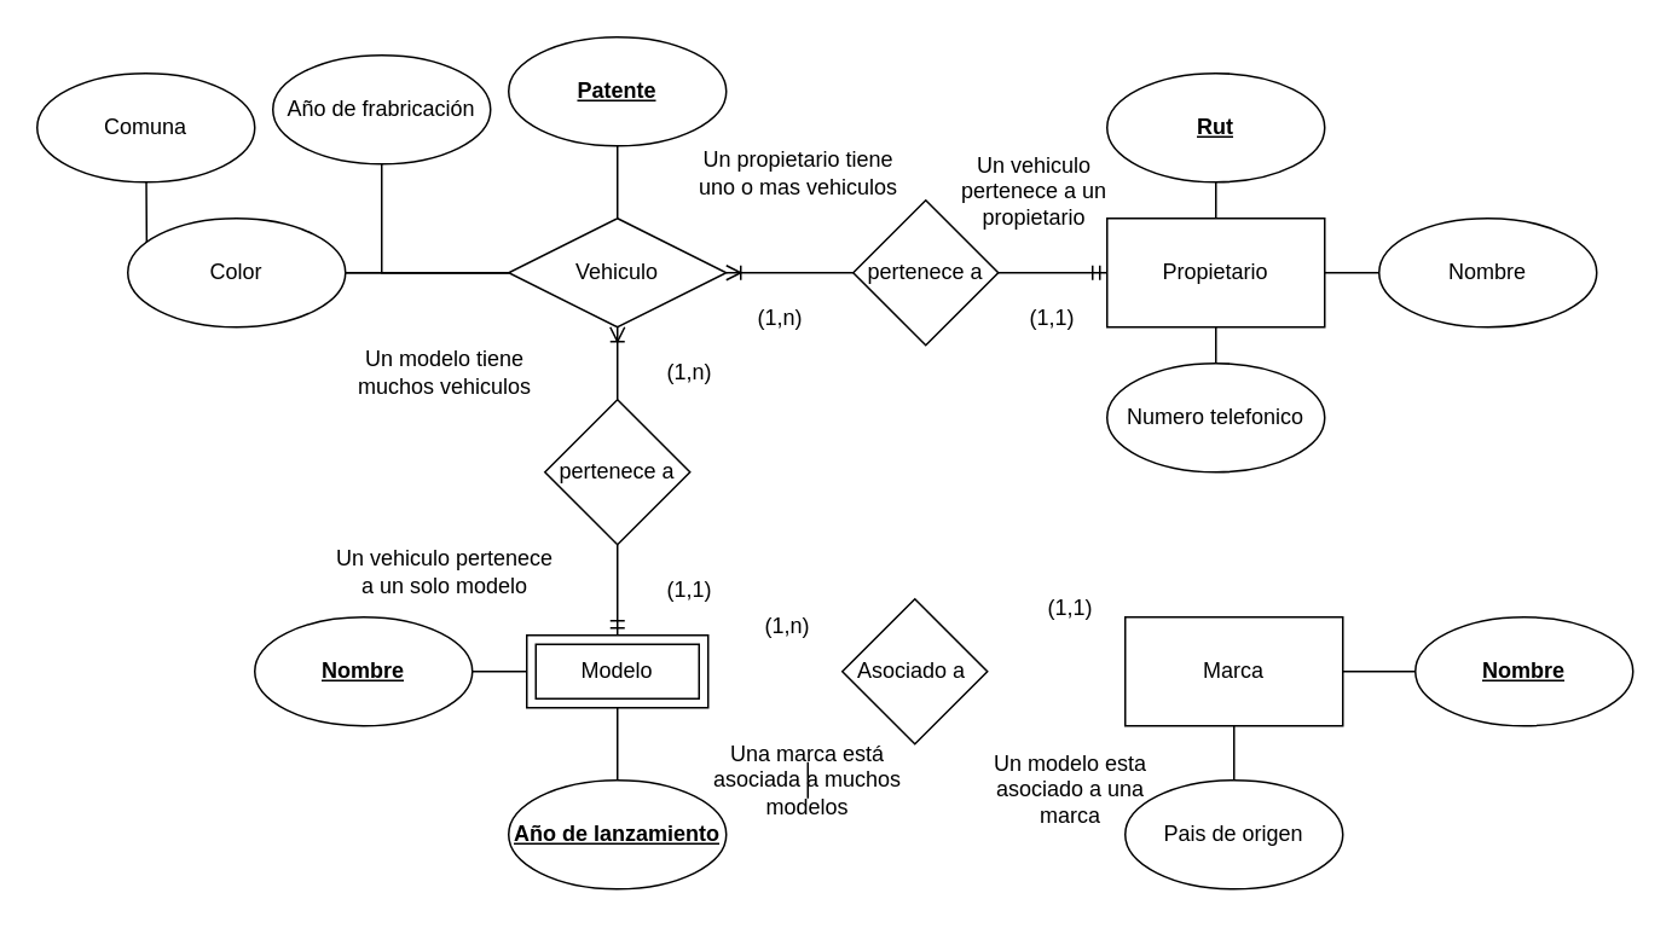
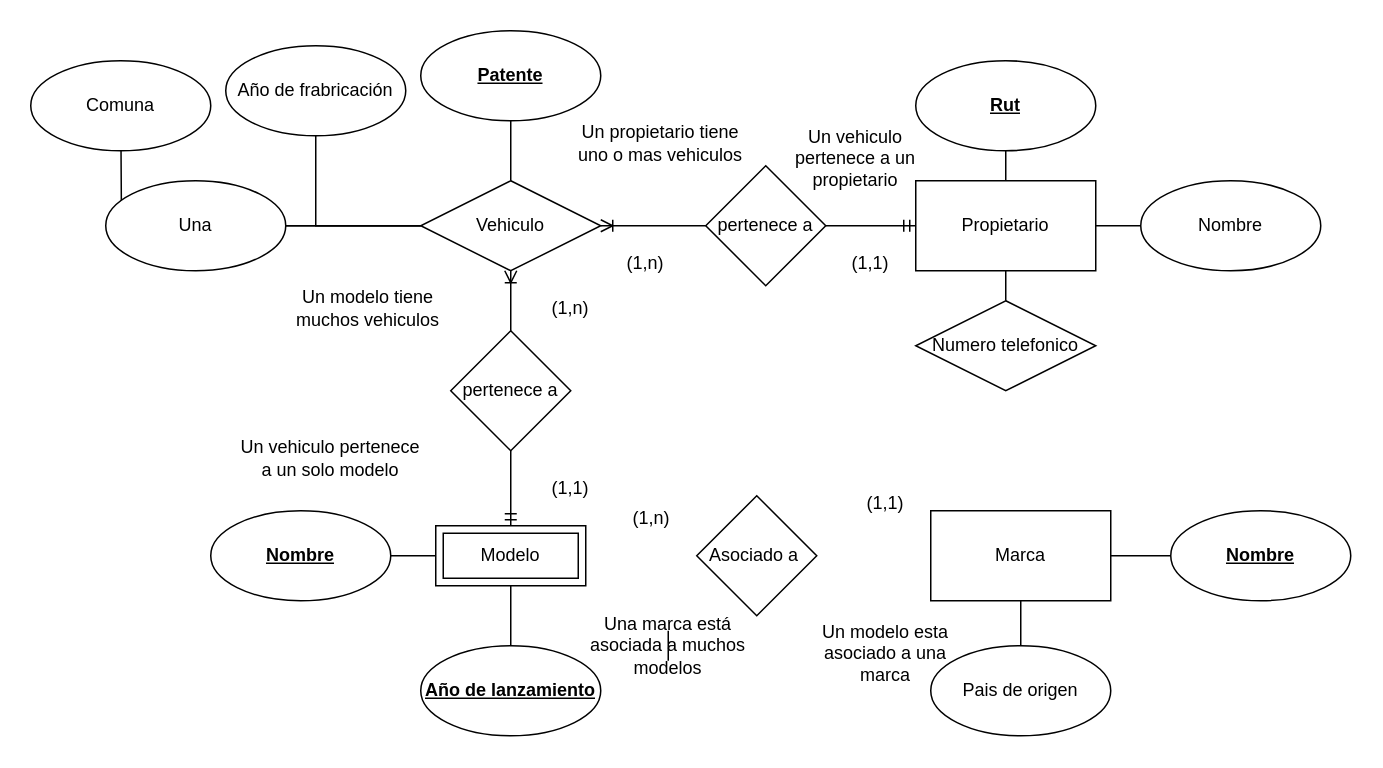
  <mxCell id="0" />
  <mxCell id="1" parent="0" />
  <mxCell id="2" value="" style="edgeStyle=orthogonalEdgeStyle;rounded=0;orthogonalLoop=1;jettySize=auto;html=1;endArrow=none;endFill=0;startArrow=ERoneToMany;startFill=0;" parent="1" source="8" target="17" edge="1"><mxGeometry relative="1" as="geometry" /></mxCell>
  <mxCell id="3" style="edgeStyle=orthogonalEdgeStyle;rounded=0;orthogonalLoop=1;jettySize=auto;html=1;entryX=0.5;entryY=0;entryDx=0;entryDy=0;startArrow=ERoneToMany;startFill=0;endArrow=none;endFill=0;" parent="1" source="8" target="23" edge="1"><mxGeometry relative="1" as="geometry" /></mxCell>
  <mxCell id="4" value="" style="edgeStyle=orthogonalEdgeStyle;rounded=0;orthogonalLoop=1;jettySize=auto;html=1;startArrow=none;startFill=0;endArrow=none;endFill=0;" parent="1" source="8" target="37" edge="1"><mxGeometry relative="1" as="geometry" /></mxCell>
  <mxCell id="5" value="" style="edgeStyle=orthogonalEdgeStyle;rounded=0;orthogonalLoop=1;jettySize=auto;html=1;startArrow=none;startFill=0;endArrow=none;endFill=0;" parent="1" source="8" target="38" edge="1"><mxGeometry relative="1" as="geometry" /></mxCell>
  <mxCell id="6" value="" style="edgeStyle=orthogonalEdgeStyle;rounded=0;orthogonalLoop=1;jettySize=auto;html=1;startArrow=none;startFill=0;endArrow=none;endFill=0;" parent="1" source="8" target="39" edge="1"><mxGeometry relative="1" as="geometry" /></mxCell>
  <mxCell id="7" style="edgeStyle=orthogonalEdgeStyle;rounded=0;orthogonalLoop=1;jettySize=auto;html=1;startArrow=none;startFill=0;endArrow=none;endFill=0;" parent="1" source="8" edge="1"><mxGeometry relative="1" as="geometry"><mxPoint x="80" y="70" as="targetPoint" /></mxGeometry></mxCell>
  <mxCell id="8" value="Vehiculo" style="rhombus;whiteSpace=wrap;html=1;" parent="1" vertex="1"><mxGeometry x="280" y="120" width="120" height="60" as="geometry" /></mxCell>
  <mxCell id="9" value="" style="edgeStyle=orthogonalEdgeStyle;rounded=0;orthogonalLoop=1;jettySize=auto;html=1;startArrow=none;startFill=0;endArrow=none;endFill=0;" parent="1" source="12" target="34" edge="1"><mxGeometry relative="1" as="geometry" /></mxCell>
  <mxCell id="10" value="" style="edgeStyle=orthogonalEdgeStyle;rounded=0;orthogonalLoop=1;jettySize=auto;html=1;startArrow=none;startFill=0;endArrow=none;endFill=0;" parent="1" source="12" target="35" edge="1"><mxGeometry relative="1" as="geometry" /></mxCell>
  <mxCell id="11" value="" style="edgeStyle=orthogonalEdgeStyle;rounded=0;orthogonalLoop=1;jettySize=auto;html=1;startArrow=none;startFill=0;endArrow=none;endFill=0;" parent="1" source="12" target="36" edge="1"><mxGeometry relative="1" as="geometry" /></mxCell>
  <mxCell id="12" value="Propietario" style="rounded=0;whiteSpace=wrap;html=1;" parent="1" vertex="1"><mxGeometry x="610" y="120" width="120" height="60" as="geometry" /></mxCell>
  <mxCell id="13" style="edgeStyle=orthogonalEdgeStyle;rounded=0;orthogonalLoop=1;jettySize=auto;html=1;entryX=0;entryY=0.5;entryDx=0;entryDy=0;startArrow=none;startFill=0;endArrow=none;endFill=0;" parent="1" source="15" target="45" edge="1"><mxGeometry relative="1" as="geometry" /></mxCell>
  <mxCell id="14" value="" style="edgeStyle=orthogonalEdgeStyle;rounded=0;orthogonalLoop=1;jettySize=auto;html=1;startArrow=none;startFill=0;endArrow=none;endFill=0;" parent="1" source="15" target="46" edge="1"><mxGeometry relative="1" as="geometry" /></mxCell>
  <mxCell id="15" value="Marca" style="rounded=0;whiteSpace=wrap;html=1;" parent="1" vertex="1"><mxGeometry x="620" y="340" width="120" height="60" as="geometry" /></mxCell>
  <mxCell id="16" style="edgeStyle=orthogonalEdgeStyle;rounded=0;orthogonalLoop=1;jettySize=auto;html=1;entryX=0;entryY=0.5;entryDx=0;entryDy=0;endArrow=ERmandOne;endFill=0;" parent="1" source="17" target="12" edge="1"><mxGeometry relative="1" as="geometry" /></mxCell>
  <mxCell id="17" value="pertenece a" style="rhombus;whiteSpace=wrap;html=1;rounded=0;" parent="1" vertex="1"><mxGeometry x="470" y="110" width="80" height="80" as="geometry" /></mxCell>
  <mxCell id="18" value="Un propietario tiene uno o mas vehiculos" style="text;html=1;strokeColor=none;fillColor=none;align=center;verticalAlign=middle;whiteSpace=wrap;rounded=0;" parent="1" vertex="1"><mxGeometry x="380" y="80" width="120" height="30" as="geometry" /></mxCell>
  <mxCell id="19" value="Un vehiculo pertenece a un propietario" style="text;html=1;strokeColor=none;fillColor=none;align=center;verticalAlign=middle;whiteSpace=wrap;rounded=0;" parent="1" vertex="1"><mxGeometry x="510" y="90" width="120" height="30" as="geometry" /></mxCell>
  <mxCell id="20" value="(1,n)" style="text;html=1;strokeColor=none;fillColor=none;align=center;verticalAlign=middle;whiteSpace=wrap;rounded=0;" parent="1" vertex="1"><mxGeometry x="400" y="160" width="60" height="30" as="geometry" /></mxCell>
  <mxCell id="21" value="(1,1)" style="text;html=1;strokeColor=none;fillColor=none;align=center;verticalAlign=middle;whiteSpace=wrap;rounded=0;" parent="1" vertex="1"><mxGeometry x="550" y="160" width="60" height="30" as="geometry" /></mxCell>
  <mxCell id="22" style="edgeStyle=orthogonalEdgeStyle;rounded=0;orthogonalLoop=1;jettySize=auto;html=1;entryX=0.5;entryY=0;entryDx=0;entryDy=0;startArrow=none;startFill=0;endArrow=ERmandOne;endFill=0;" parent="1" source="23" target="42" edge="1"><mxGeometry relative="1" as="geometry"><mxPoint x="340" y="340" as="targetPoint" /></mxGeometry></mxCell>
  <mxCell id="23" value="pertenece a" style="rhombus;whiteSpace=wrap;html=1;rounded=0;" parent="1" vertex="1"><mxGeometry x="300" y="220" width="80" height="80" as="geometry" /></mxCell>
  <mxCell id="24" value="Un modelo tiene muchos vehiculos" style="text;html=1;strokeColor=none;fillColor=none;align=center;verticalAlign=middle;whiteSpace=wrap;rounded=0;" parent="1" vertex="1"><mxGeometry x="190" y="190" width="110" height="30" as="geometry" /></mxCell>
  <mxCell id="25" value="(1,n)" style="text;html=1;strokeColor=none;fillColor=none;align=center;verticalAlign=middle;whiteSpace=wrap;rounded=0;" parent="1" vertex="1"><mxGeometry x="350" y="190" width="60" height="30" as="geometry" /></mxCell>
  <mxCell id="26" value="(1,1)" style="text;html=1;strokeColor=none;fillColor=none;align=center;verticalAlign=middle;whiteSpace=wrap;rounded=0;" parent="1" vertex="1"><mxGeometry x="350" y="310" width="60" height="30" as="geometry" /></mxCell>
- <mxCell id="27" value="Un vehiculo pertenece a un solo modelo" style="text;html=1;strokeColor=none;fillColor=none;align=center;verticalAlign=middle;whiteSpace=wrap;rounded=0;" parent="1" vertex="1"><mxGeometry x="180" y="300" width="130" height="30" as="geometry" /></mxCell>
+ <mxCell id="27" value="Un vehiculo pertenece a un solo modelo" style="text;html=1;strokeColor=none;fillColor=none;align=center;verticalAlign=middle;whiteSpace=wrap;rounded=0;" parent="1" vertex="1"><mxGeometry x="155" y="290" width="130" height="30" as="geometry" /></mxCell>
  <mxCell id="28" value="Asociado a&amp;nbsp;" style="rhombus;whiteSpace=wrap;html=1;rounded=0;" parent="1" vertex="1"><mxGeometry x="464" y="330" width="80" height="80" as="geometry" /></mxCell>
  <mxCell id="29" value="(1,1)" style="text;html=1;strokeColor=none;fillColor=none;align=center;verticalAlign=middle;whiteSpace=wrap;rounded=0;" parent="1" vertex="1"><mxGeometry x="560" y="320" width="60" height="30" as="geometry" /></mxCell>
  <mxCell id="30" value="Un modelo esta asociado a una marca" style="text;html=1;strokeColor=none;fillColor=none;align=center;verticalAlign=middle;whiteSpace=wrap;rounded=0;" parent="1" vertex="1"><mxGeometry x="535" y="420" width="110" height="30" as="geometry" /></mxCell>
  <mxCell id="31" value="Una marca está asociada a muchos modelos" style="text;html=1;strokeColor=none;fillColor=none;align=center;verticalAlign=middle;whiteSpace=wrap;rounded=0;" parent="1" vertex="1"><mxGeometry x="390" y="420" width="110" height="20" as="geometry" /></mxCell>
  <mxCell id="32" value="(1,n)" style="text;html=1;strokeColor=none;fillColor=none;align=center;verticalAlign=middle;whiteSpace=wrap;rounded=0;" parent="1" vertex="1"><mxGeometry x="404" y="330" width="60" height="30" as="geometry" /></mxCell>
  <mxCell id="33" style="edgeStyle=orthogonalEdgeStyle;rounded=0;orthogonalLoop=1;jettySize=auto;html=1;exitX=0.5;exitY=1;exitDx=0;exitDy=0;entryX=0.5;entryY=0;entryDx=0;entryDy=0;startArrow=none;startFill=0;endArrow=none;endFill=0;" parent="1" source="31" target="31" edge="1"><mxGeometry relative="1" as="geometry" /></mxCell>
  <mxCell id="34" value="Nombre" style="ellipse;whiteSpace=wrap;html=1;rounded=0;" parent="1" vertex="1"><mxGeometry x="760" y="120" width="120" height="60" as="geometry" /></mxCell>
  <mxCell id="35" value="&lt;u&gt;&lt;b&gt;Rut&lt;/b&gt;&lt;/u&gt;" style="ellipse;whiteSpace=wrap;html=1;rounded=0;" parent="1" vertex="1"><mxGeometry x="610" y="40" width="120" height="60" as="geometry" /></mxCell>
- <mxCell id="36" value="Numero telefonico" style="ellipse;whiteSpace=wrap;html=1;rounded=0;" parent="1" vertex="1"><mxGeometry x="610" y="200" width="120" height="60" as="geometry" /></mxCell>
+ <mxCell id="36" value="Numero telefonico" style="rhombus;whiteSpace=wrap;html=1;" parent="1" vertex="1"><mxGeometry x="610" y="200" width="120" height="60" as="geometry" /></mxCell>
  <mxCell id="37" value="&lt;b&gt;&lt;u&gt;Patente&lt;/u&gt;&lt;/b&gt;" style="ellipse;whiteSpace=wrap;html=1;rounded=0;" parent="1" vertex="1"><mxGeometry x="280" y="20" width="120" height="60" as="geometry" /></mxCell>
- <mxCell id="38" value="Color" style="ellipse;whiteSpace=wrap;html=1;rounded=0;" parent="1" vertex="1"><mxGeometry x="70" y="120" width="120" height="60" as="geometry" /></mxCell>
+ <mxCell id="38" value="Una" style="ellipse;whiteSpace=wrap;html=1;rounded=0;" parent="1" vertex="1"><mxGeometry x="70" y="120" width="120" height="60" as="geometry" /></mxCell>
  <mxCell id="39" value="Año de frabricación" style="ellipse;whiteSpace=wrap;html=1;rounded=0;" parent="1" vertex="1"><mxGeometry x="150" y="30" width="120" height="60" as="geometry" /></mxCell>
  <mxCell id="40" value="" style="edgeStyle=orthogonalEdgeStyle;rounded=0;orthogonalLoop=1;jettySize=auto;html=1;startArrow=none;startFill=0;endArrow=none;endFill=0;" parent="1" source="42" target="43" edge="1"><mxGeometry relative="1" as="geometry" /></mxCell>
  <mxCell id="41" value="" style="edgeStyle=orthogonalEdgeStyle;rounded=0;orthogonalLoop=1;jettySize=auto;html=1;startArrow=none;startFill=0;endArrow=none;endFill=0;" parent="1" source="42" target="44" edge="1"><mxGeometry relative="1" as="geometry" /></mxCell>
  <mxCell id="42" value="Modelo" style="shape=ext;margin=3;double=1;whiteSpace=wrap;html=1;align=center;" parent="1" vertex="1"><mxGeometry x="290" y="350" width="100" height="40" as="geometry" /></mxCell>
  <mxCell id="43" value="&lt;b&gt;&lt;u&gt;Nombre&lt;/u&gt;&lt;/b&gt;" style="ellipse;whiteSpace=wrap;html=1;" parent="1" vertex="1"><mxGeometry x="140" y="340" width="120" height="60" as="geometry" /></mxCell>
  <mxCell id="44" value="&lt;b&gt;&lt;u&gt;Año de lanzamiento&lt;/u&gt;&lt;/b&gt;" style="ellipse;whiteSpace=wrap;html=1;" parent="1" vertex="1"><mxGeometry x="280" y="430" width="120" height="60" as="geometry" /></mxCell>
  <mxCell id="45" value="&lt;b&gt;&lt;u&gt;Nombre&lt;/u&gt;&lt;/b&gt;" style="ellipse;whiteSpace=wrap;html=1;" parent="1" vertex="1"><mxGeometry x="780" y="340" width="120" height="60" as="geometry" /></mxCell>
  <mxCell id="46" value="Pais de origen" style="ellipse;whiteSpace=wrap;html=1;rounded=0;" parent="1" vertex="1"><mxGeometry x="620" y="430" width="120" height="60" as="geometry" /></mxCell>
  <mxCell id="47" value="Comuna" style="ellipse;whiteSpace=wrap;html=1;" parent="1" vertex="1"><mxGeometry x="20" y="40" width="120" height="60" as="geometry" /></mxCell>
